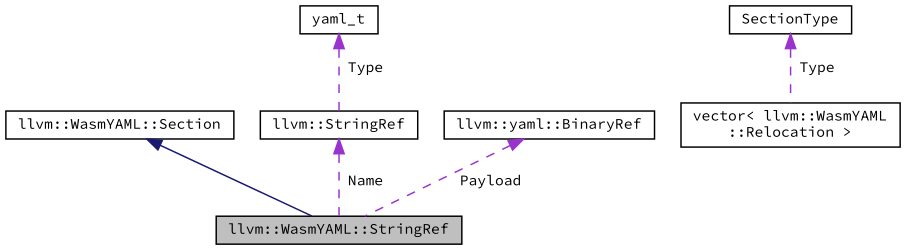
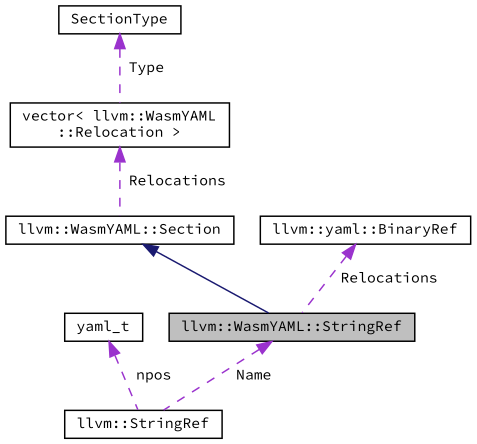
  digraph {
    fontname="Source Code Pro"
    node [color=black fontname="Source Code Pro" fontsize=10 shape=box]
    edge [color=darkorchid3 dir=back fontname="Source Code Pro" fontsize=10 labelfontname=Helvetica labelfontsize=10 style=dashed]
    n1 [fillcolor=grey75 fontcolor=black height=0.2 label="llvm::WasmYAML::StringRef" style=filled width=0.4]
    n2 [height=0.2 label="llvm::WasmYAML::Section" width=0.4]
    n3 [height=0.2 label=SectionType width=0.4]
    n4 [height=0.2 label="vector\< llvm::WasmYAML\l::Relocation \>" width=0.4]
    n5 [height=0.2 label="llvm::StringRef" width=0.4]
    n6 [height=0.2 label=yaml_t width=0.4]
    n7 [height=0.2 label="llvm::yaml::BinaryRef" width=0.4]
    n2 -> n1 [color=midnightblue style=solid]
    n3 -> n4 [label=" Type"]
-   n5 -> n1 [label=" Name"]
-   n6 -> n5 [label=" Type"]
-   n7 -> n1 [label=" Payload"]
+   n4 -> n2 [label=" Relocations"]
+   n1 -> n5 [label=" Name"]
+   n6 -> n5 [label=" npos"]
+   n7 -> n1 [label=" Relocations"]
  }
